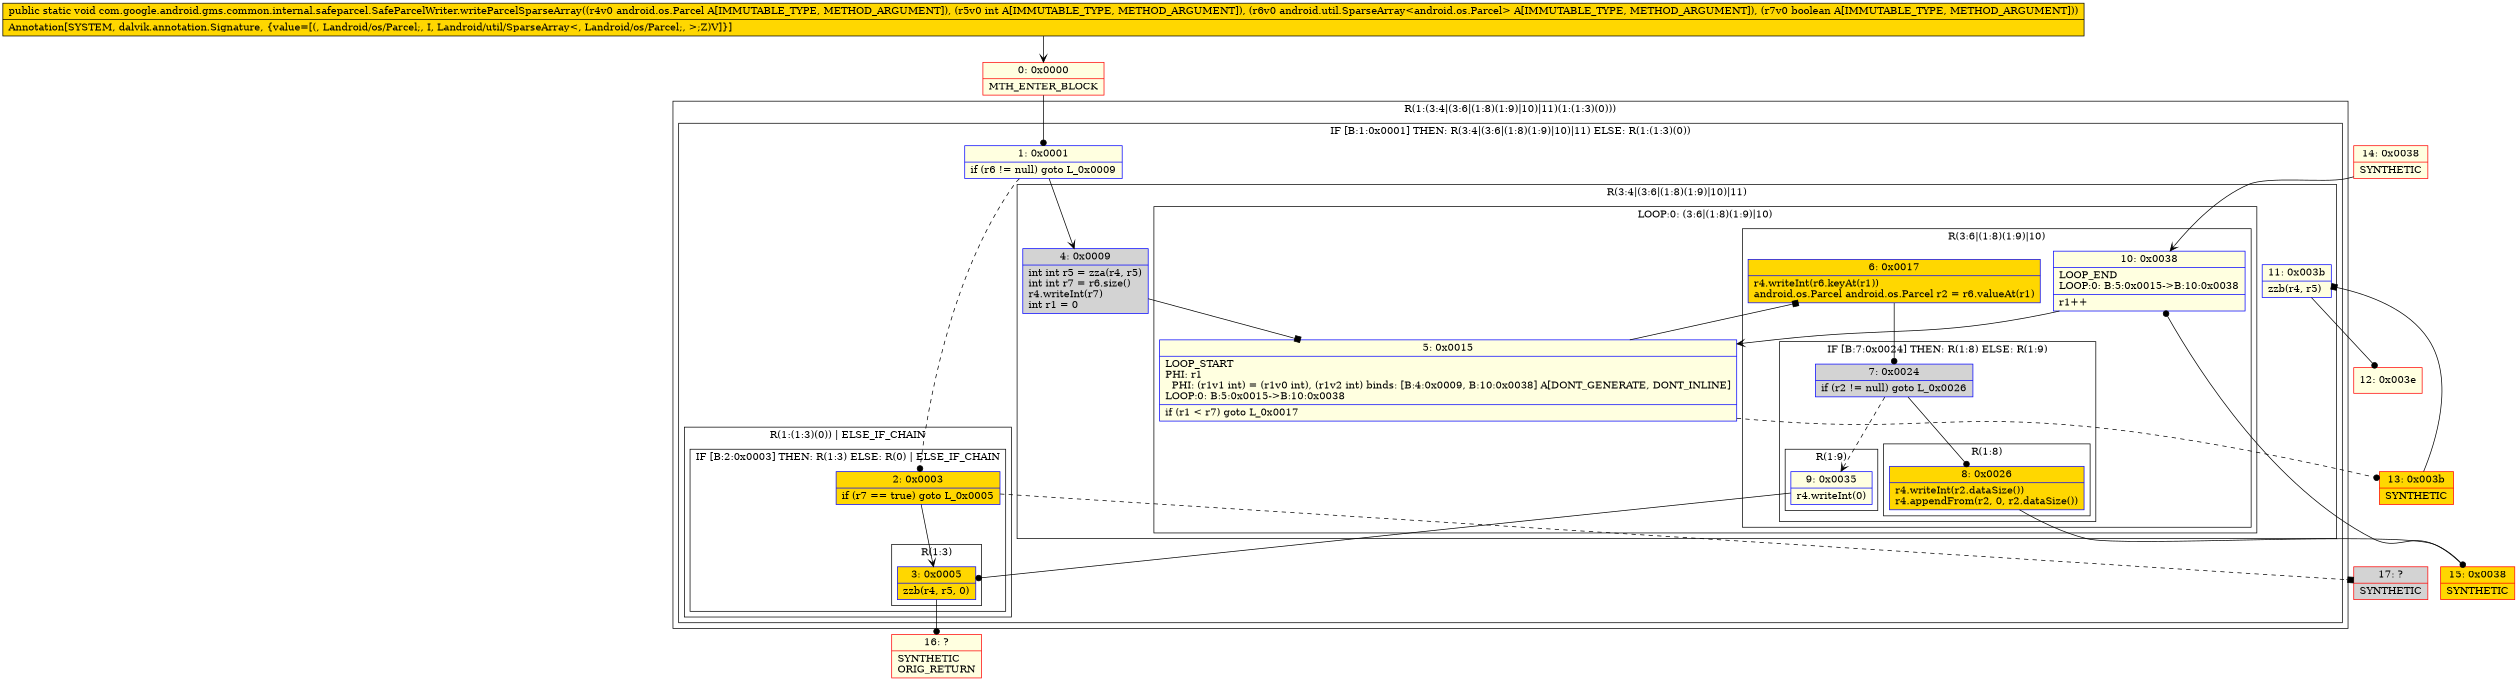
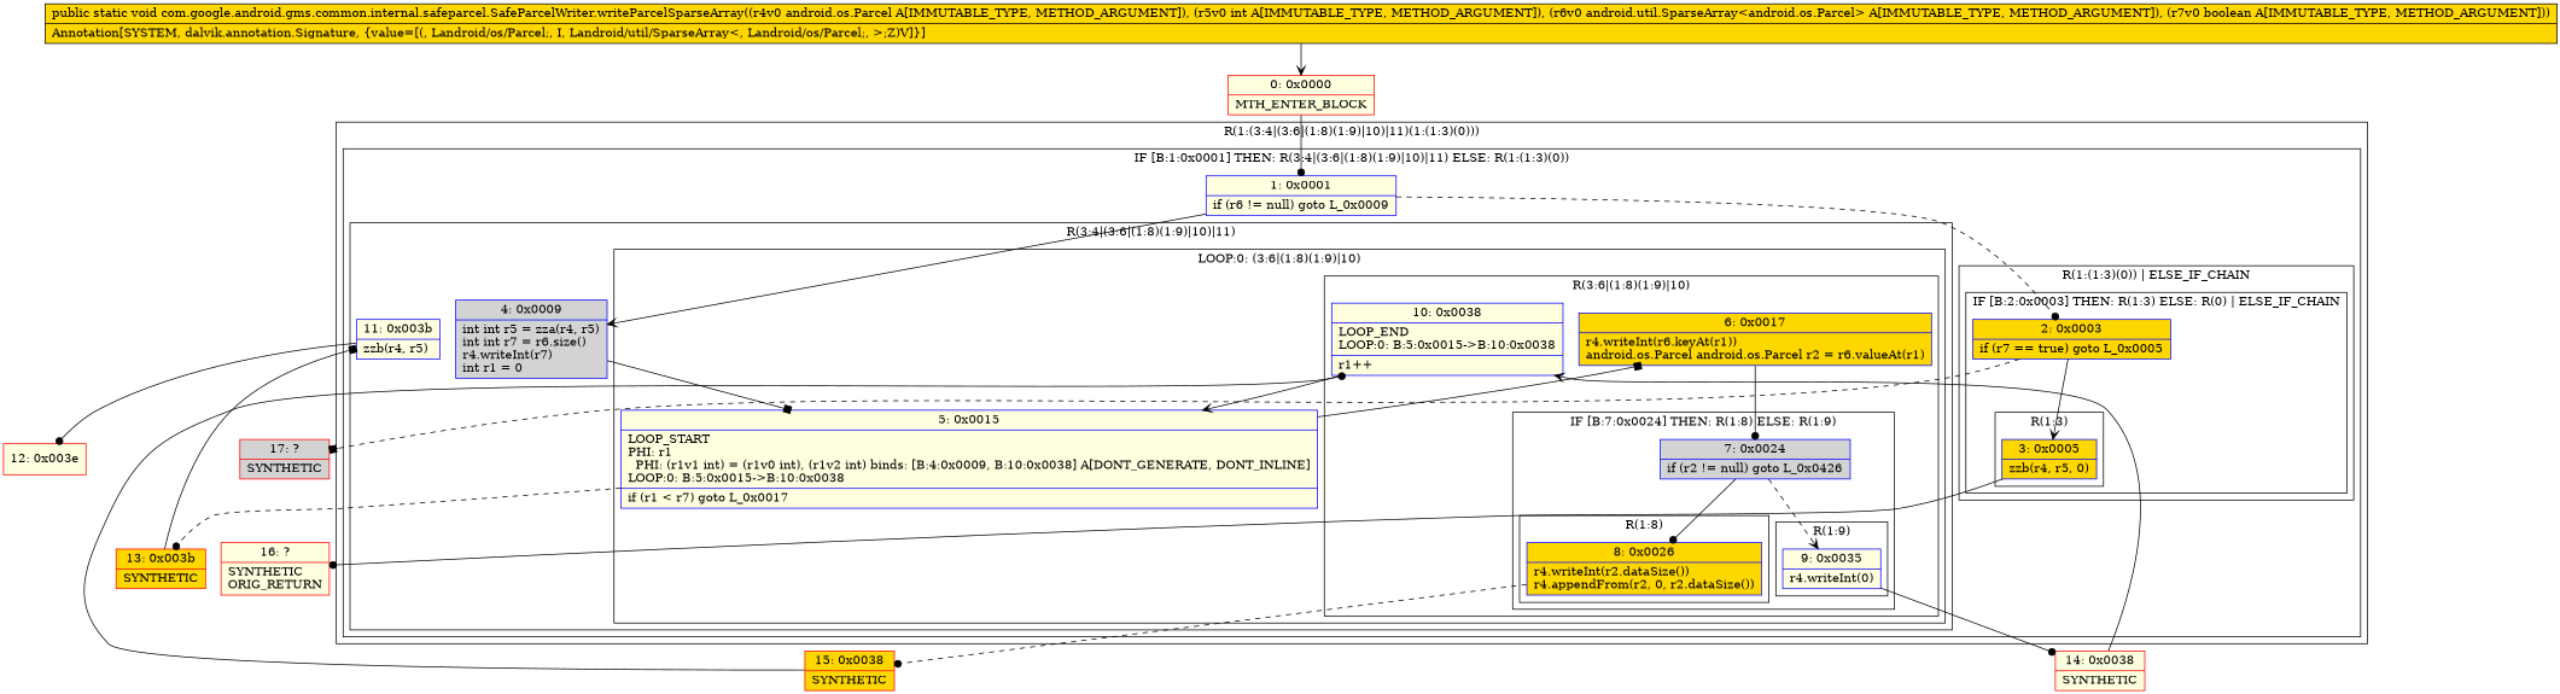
  digraph {
    node [color=blue fillcolor=lightyellow shape=record style=filled]
    edge [arrowhead=dot]
    n1 [fillcolor=gold label="{8\:\ 0x0026|r4.writeInt(r2.dataSize())\lr4.appendFrom(r2, 0, r2.dataSize())\l}"]
    n2 [label="{9\:\ 0x0035|r4.writeInt(0)\l}"]
-   n3 [fillcolor=lightgrey label="{7\:\ 0x0024|if (r2 != null) goto L_0x0026\l}"]
+   n3 [fillcolor=lightgrey label="{7\:\ 0x0024|if (r2 != null) goto L_0x0426\l}"]
    n4 [fillcolor=gold label="{6\:\ 0x0017|r4.writeInt(r6.keyAt(r1))\landroid.os.Parcel android.os.Parcel r2 = r6.valueAt(r1)\l}"]
    n5 [label="{10\:\ 0x0038|LOOP_END\lLOOP:0: B:5:0x0015\-\>B:10:0x0038\l|r1++\l}"]
    n6 [label="{5\:\ 0x0015|LOOP_START\lPHI: r1 \l  PHI: (r1v1 int) = (r1v0 int), (r1v2 int) binds: [B:4:0x0009, B:10:0x0038] A[DONT_GENERATE, DONT_INLINE]\lLOOP:0: B:5:0x0015\-\>B:10:0x0038\l|if (r1 \< r7) goto L_0x0017\l}"]
    n7 [fillcolor=lightgrey label="{4\:\ 0x0009|int int r5 = zza(r4, r5)\lint int r7 = r6.size()\lr4.writeInt(r7)\lint r1 = 0\l}"]
    n8 [label="{11\:\ 0x003b|zzb(r4, r5)\l}"]
    n9 [fillcolor=gold label="{3\:\ 0x0005|zzb(r4, r5, 0)\l}"]
    n10 [fillcolor=gold label="{2\:\ 0x0003|if (r7 == true) goto L_0x0005\l}"]
    n11 [label="{1\:\ 0x0001|if (r6 != null) goto L_0x0009\l}"]
    n12 [color=red fillcolor=gold label="{15\:\ 0x0038|SYNTHETIC\l}"]
    n13 [color=red label="{14\:\ 0x0038|SYNTHETIC\l}"]
    n14 [color=red fillcolor=gold label="{13\:\ 0x003b|SYNTHETIC\l}"]
    n15 [color=red label="{12\:\ 0x003e}"]
    n16 [color=red label="{16\:\ ?|SYNTHETIC\lORIG_RETURN\l}"]
    n17 [color=red fillcolor=lightgrey label="{17\:\ ?|SYNTHETIC\l}"]
    n18 [color=red label="{0\:\ 0x0000|MTH_ENTER_BLOCK\l}"]
    n19 [fillcolor=gold label="{public static void com.google.android.gms.common.internal.safeparcel.SafeParcelWriter.writeParcelSparseArray((r4v0 android.os.Parcel A[IMMUTABLE_TYPE, METHOD_ARGUMENT]), (r5v0 int A[IMMUTABLE_TYPE, METHOD_ARGUMENT]), (r6v0 android.util.SparseArray\<android.os.Parcel\> A[IMMUTABLE_TYPE, METHOD_ARGUMENT]), (r7v0 boolean A[IMMUTABLE_TYPE, METHOD_ARGUMENT]))  | Annotation[SYSTEM, dalvik.annotation.Signature, \{value=[(, Landroid\/os\/Parcel;, I, Landroid\/util\/SparseArray\<, Landroid\/os\/Parcel;, \>;Z)V]\}]\l}" color=""]
    subgraph cluster_1 {
      label="R(1:(3:4|(3:6|(1:8)(1:9)|10)|11)(1:(1:3)(0)))"
      subgraph cluster_2 {
        label="IF [B:1:0x0001] THEN: R(3:4|(3:6|(1:8)(1:9)|10)|11) ELSE: R(1:(1:3)(0))"
        n11
        subgraph cluster_3 {
          label="R(3:4|(3:6|(1:8)(1:9)|10)|11)"
          n7
          n8
          subgraph cluster_4 {
            label="LOOP:0: (3:6|(1:8)(1:9)|10)"
            n6
            subgraph cluster_5 {
              label="R(3:6|(1:8)(1:9)|10)"
              n4
              n5
              subgraph cluster_6 {
                label="IF [B:7:0x0024] THEN: R(1:8) ELSE: R(1:9)"
                n3
                subgraph cluster_7 {
                  label="R(1:8)"
                  n1
                }
                subgraph cluster_8 {
                  label="R(1:9)"
                  n2
                }
              }
            }
          }
        }
        subgraph cluster_9 {
          label="R(1:(1:3)(0)) | ELSE_IF_CHAIN\l"
          subgraph cluster_10 {
            label="IF [B:2:0x0003] THEN: R(1:3) ELSE: R(0) | ELSE_IF_CHAIN\l"
            n10
            subgraph cluster_11 {
              label="R(1:3)"
              n9
            }
            subgraph cluster_12 {
              label="R(0)"
            }
          }
        }
      }
    }
-   n1 -> n12
-   n2 -> n9
+   n1 -> n12 [style=dashed]
+   n2 -> n13
    n3 -> n1
    n3 -> n2 [arrowhead=vee style=dashed]
    n4 -> n3
    n5 -> n6 [arrowhead=vee]
    n6 -> n4 [arrowhead=box]
    n6 -> n14 [style=dashed]
    n7 -> n6 [arrowhead=box]
    n8 -> n15
    n9 -> n16
    n10 -> n9 [arrowhead=vee]
    n10 -> n17 [arrowhead=box style=dashed]
    n11 -> n7 [arrowhead=vee]
    n11 -> n10 [style=dashed]
    n12 -> n5
    n13 -> n5 [arrowhead=vee]
    n14 -> n8 [arrowhead=box]
    n18 -> n11
    n19 -> n18 [arrowhead=vee]
  }
